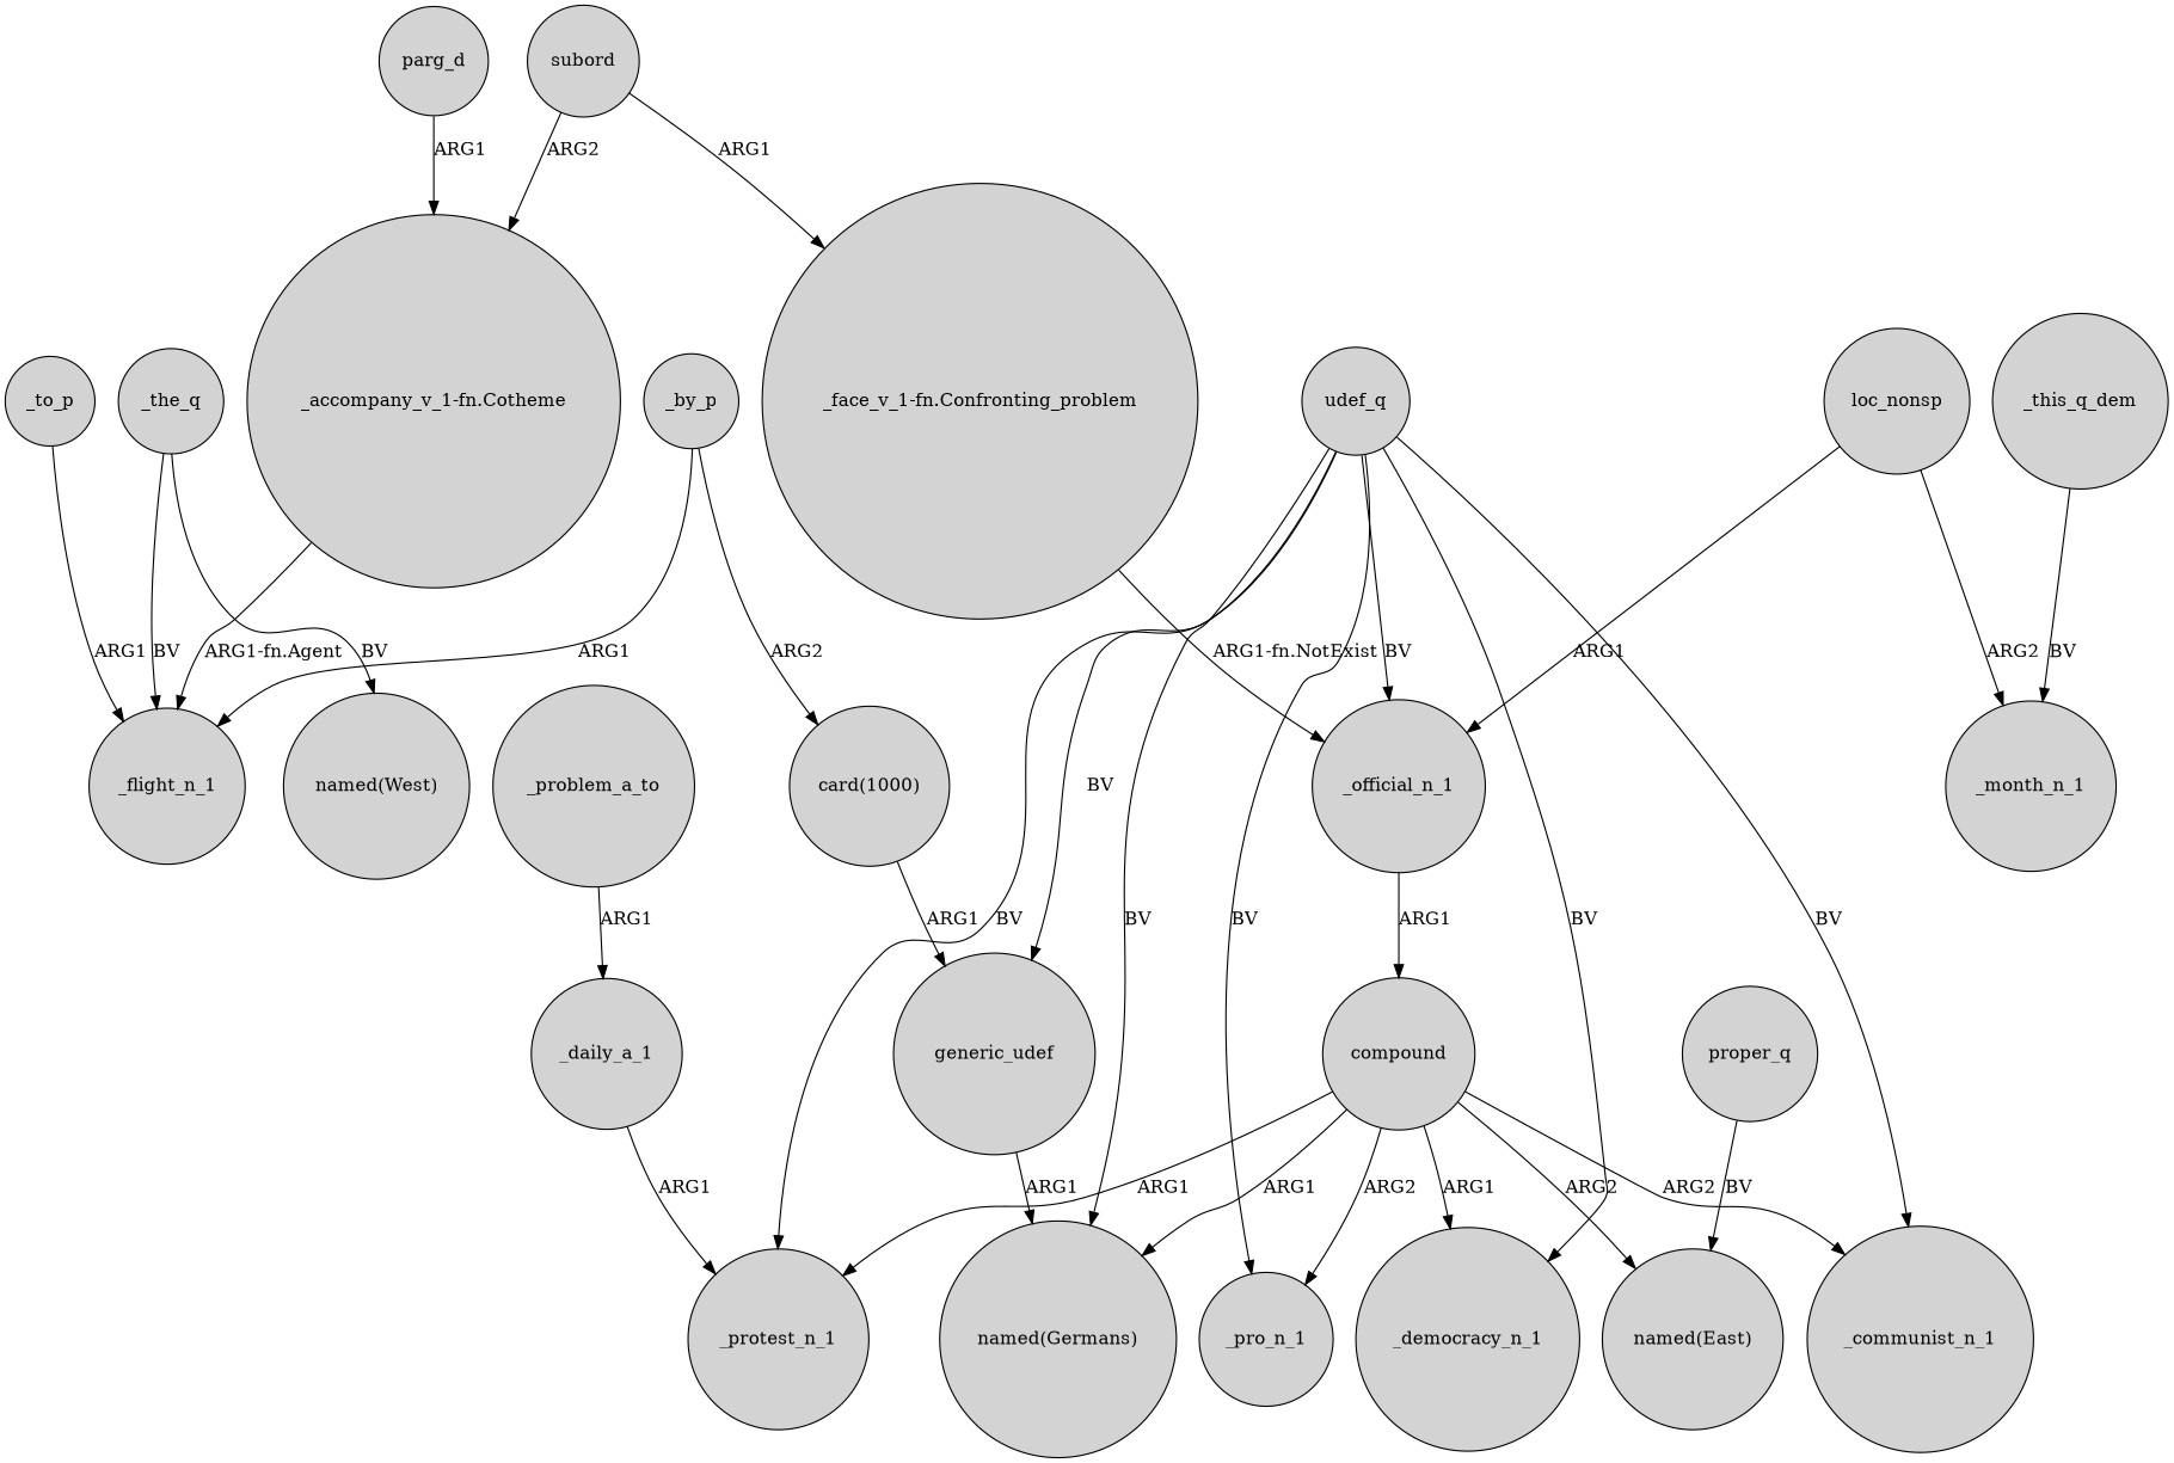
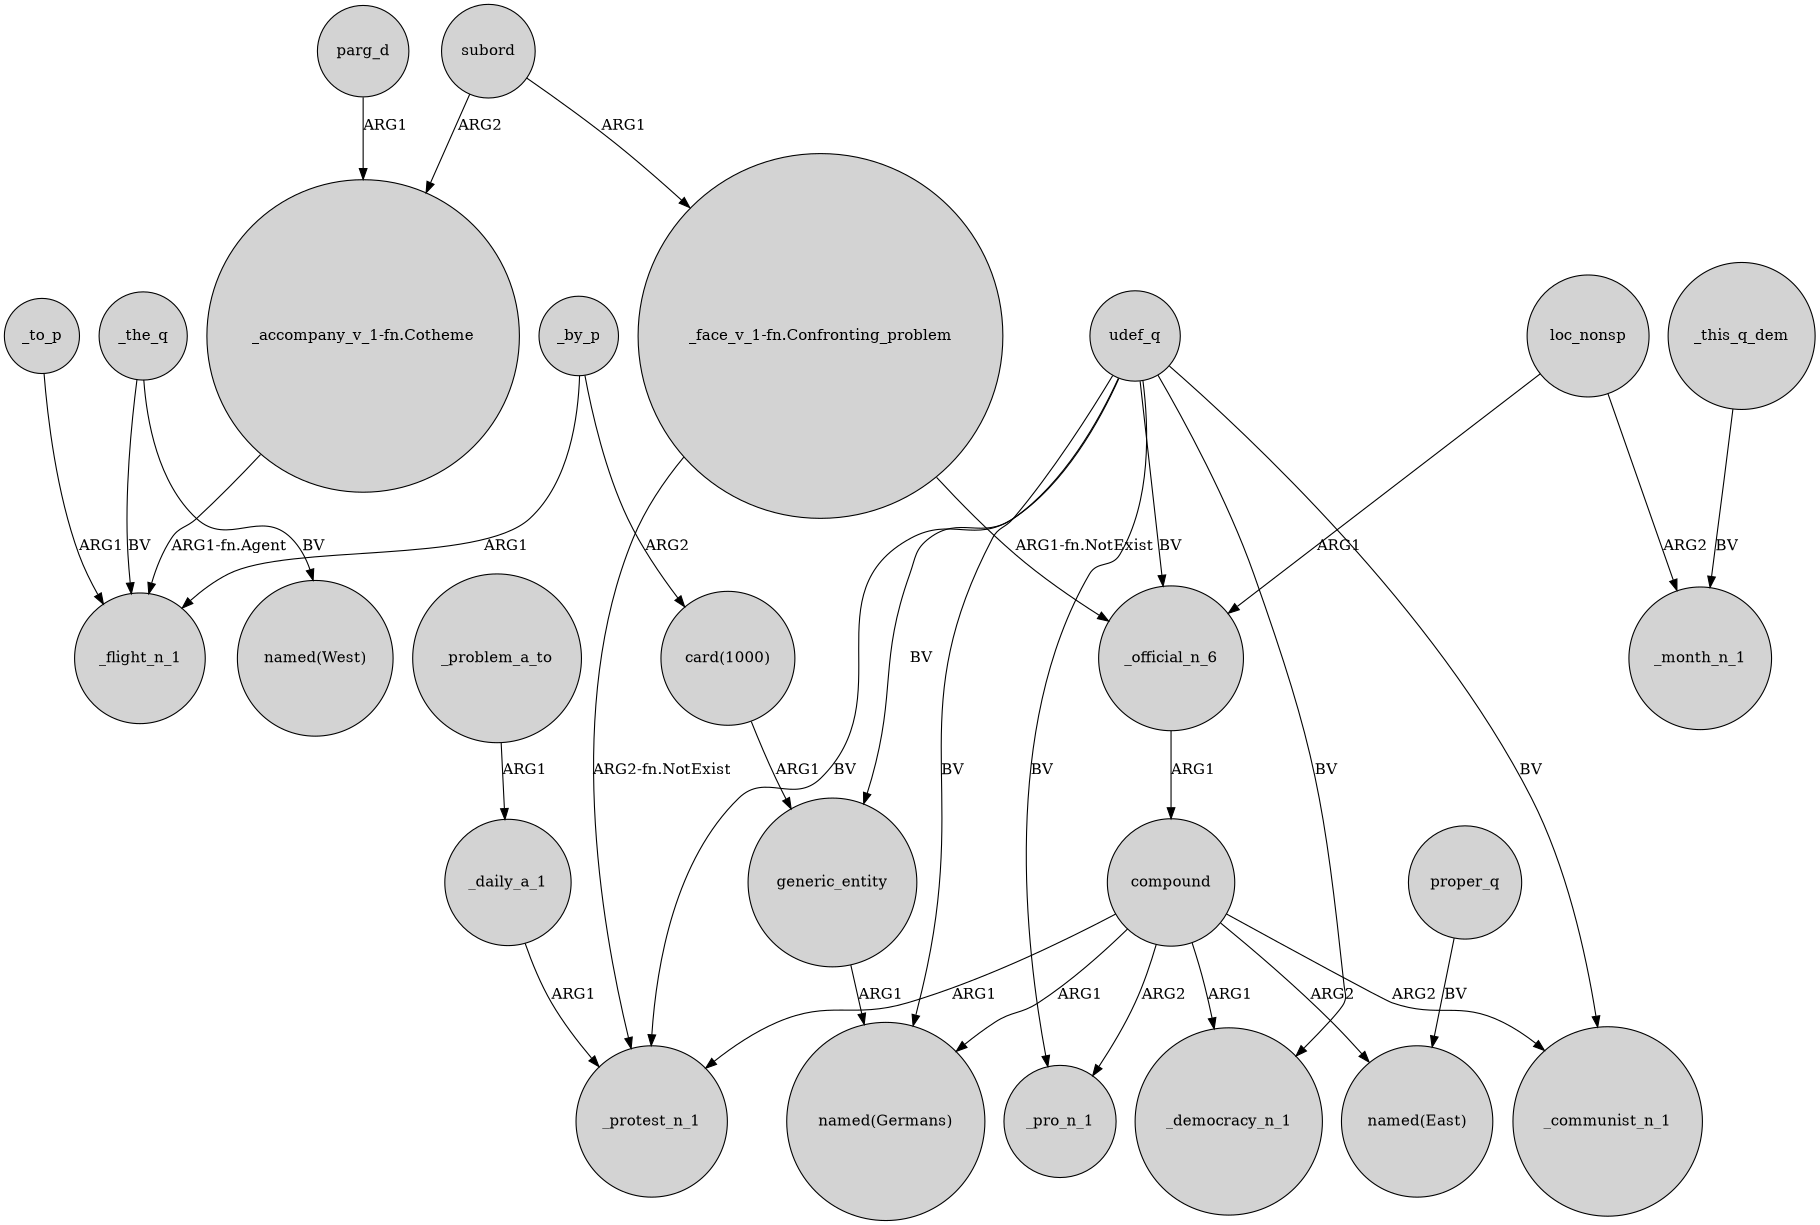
  digraph {
    node [shape=circle style=filled]
    _to_p
    _flight_n_1
    _daily_a_1
    _protest_n_1
    udef_q
-   generic_entity [label=generic_udef]
+   generic_entity
    _pro_n_1
    "named(Germans)"
    _communist_n_1
    _democracy_n_1
-   _official_n_1
+   _official_n_1 [label=_official_n_6]
    compound
    parg_d
    "_accompany_v_1-fn.Cotheme"
    n15 [label=_problem_a_to]
    _by_p
    "card(1000)"
    _this_q_dem
    _month_n_1
    "named(East)"
    subord
    "_face_v_1-fn.Confronting_problem"
    _the_q
    "named(West)"
    loc_nonsp
    proper_q
    _to_p -> _flight_n_1 [label=ARG1]
    _daily_a_1 -> _protest_n_1 [label=ARG1]
    udef_q -> _protest_n_1 [label=BV]
    udef_q -> generic_entity [label=BV]
    udef_q -> _pro_n_1 [label=BV]
    udef_q -> "named(Germans)" [label=BV]
    udef_q -> _communist_n_1 [label=BV]
    udef_q -> _democracy_n_1 [label=BV]
    udef_q -> _official_n_1 [label=BV]
    generic_entity -> "named(Germans)" [label=ARG1]
    _official_n_1 -> compound [label=ARG1]
    compound -> _protest_n_1 [label=ARG1]
    compound -> _pro_n_1 [label=ARG2]
    compound -> "named(Germans)" [label=ARG1]
    compound -> _communist_n_1 [label=ARG2]
    compound -> _democracy_n_1 [label=ARG1]
    compound -> "named(East)" [label=ARG2]
    parg_d -> "_accompany_v_1-fn.Cotheme" [label=ARG1]
    "_accompany_v_1-fn.Cotheme" -> _flight_n_1 [label="ARG1-fn.Agent"]
    n15 -> _daily_a_1 [label=ARG1]
    _by_p -> _flight_n_1 [label=ARG1]
    _by_p -> "card(1000)" [label=ARG2]
    "card(1000)" -> generic_entity [label=ARG1]
    _this_q_dem -> _month_n_1 [label=BV]
    subord -> "_accompany_v_1-fn.Cotheme" [label=ARG2]
    subord -> "_face_v_1-fn.Confronting_problem" [label=ARG1]
+   "_face_v_1-fn.Confronting_problem" -> _protest_n_1 [label="ARG2-fn.NotExist"]
    "_face_v_1-fn.Confronting_problem" -> _official_n_1 [label="ARG1-fn.NotExist"]
    _the_q -> _flight_n_1 [label=BV]
    _the_q -> "named(West)" [label=BV]
    loc_nonsp -> _official_n_1 [label=ARG1]
    loc_nonsp -> _month_n_1 [label=ARG2]
    proper_q -> "named(East)" [label=BV]
  }
